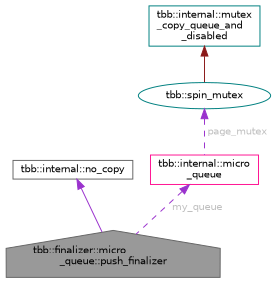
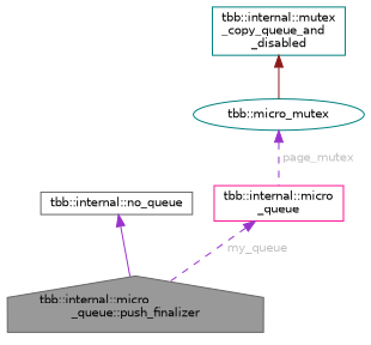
  digraph {
    node [color=gray40 fillcolor=white fontname=Helvetica fontsize=10 shape=box style=filled]
    edge [color=darkorchid3 dir=back fontname=Helvetica fontsize=10 labelfontname=Helvetica labelfontsize=10 style=solid]
-   n1 [fillcolor=grey60 fontcolor=black height=0.2 label="tbb::finalizer::micro\l_queue::push_finalizer" shape=house width=0.4]
-   n2 [height=0.2 label="tbb::internal::no_copy" width=0.4]
+   n1 [fillcolor=grey60 fontcolor=black height=0.2 label="tbb::internal::micro\l_queue::push_finalizer" shape=house width=0.4]
+   n2 [height=0.2 label="tbb::internal::no_queue" width=0.4]
    n3 [color=deeppink height=0.2 label="tbb::internal::micro\l_queue" width=0.4]
-   n4 [color=teal height=0.2 label="tbb::spin_mutex" shape=ellipse width=0.4]
+   n4 [color=teal height=0.2 label="tbb::micro_mutex" shape=ellipse width=0.4]
    n5 [color=teal height=0.2 label="tbb::internal::mutex\l_copy_queue_and\l_disabled" width=0.4]
    n2 -> n1
    n3 -> n1 [fontcolor=grey label=" my_queue" style=dashed]
    n4 -> n3 [fontcolor=grey label=" page_mutex" style=dashed]
    n5 -> n4 [color=firebrick4]
  }
